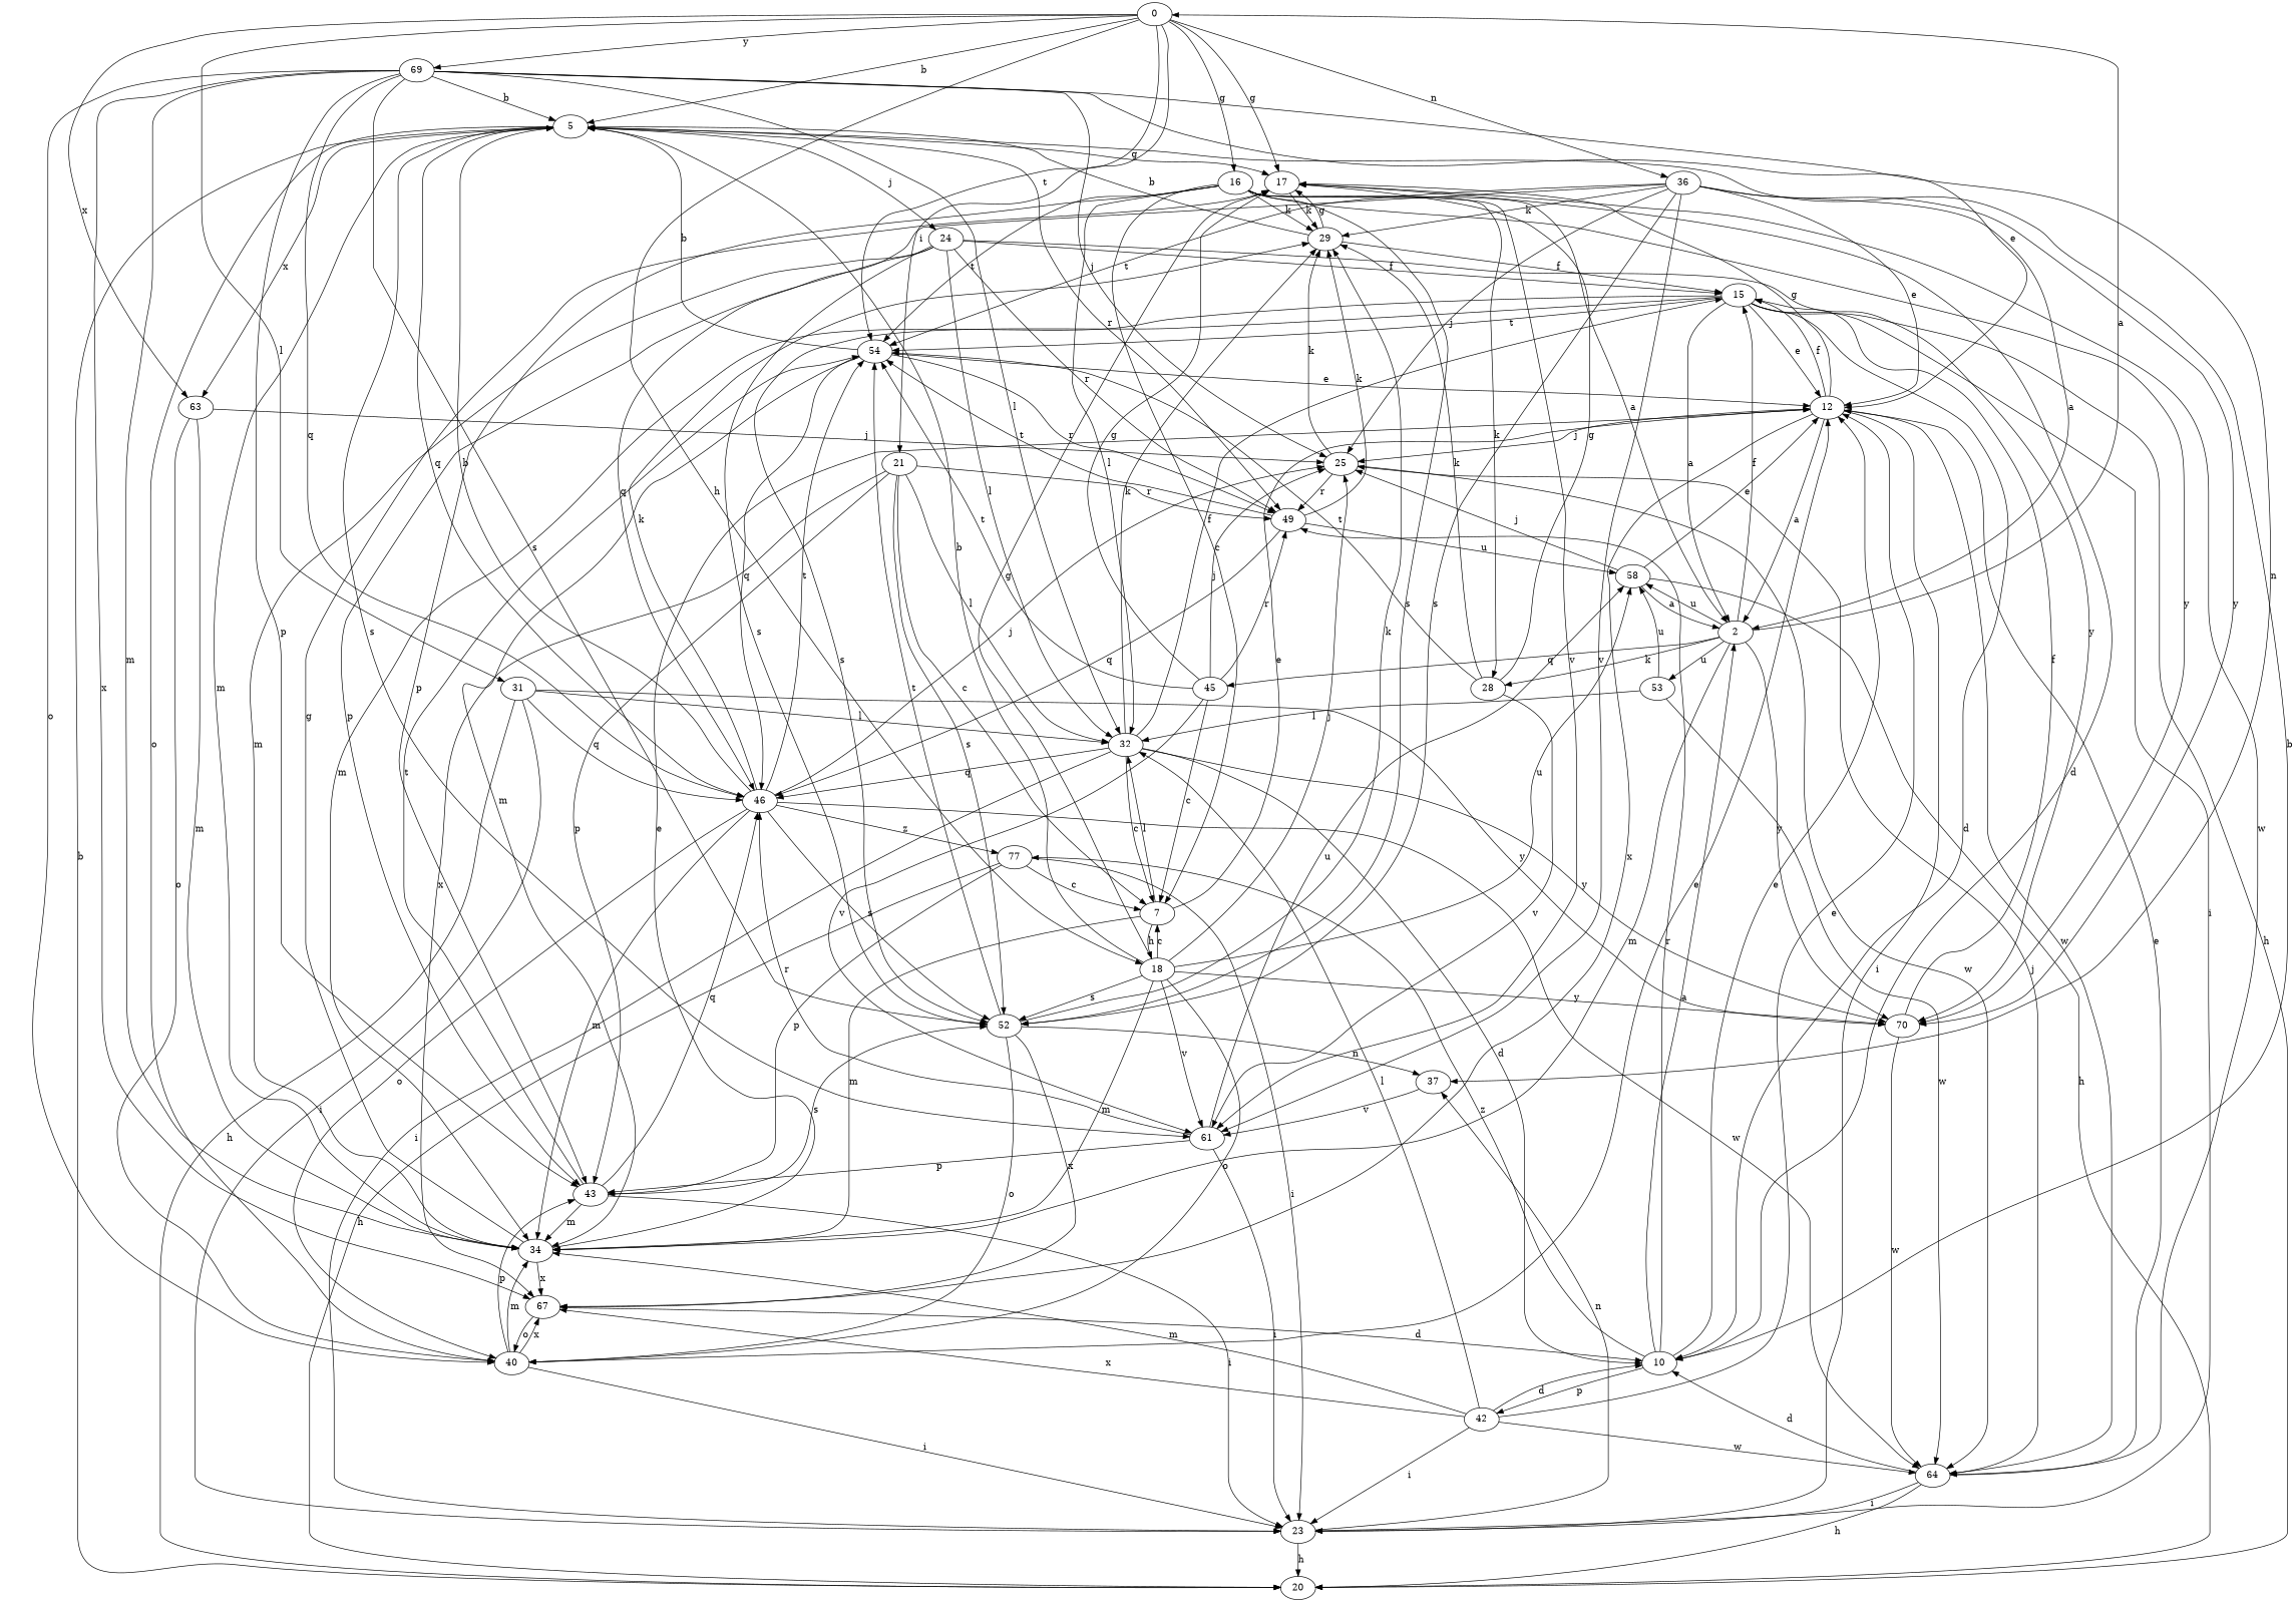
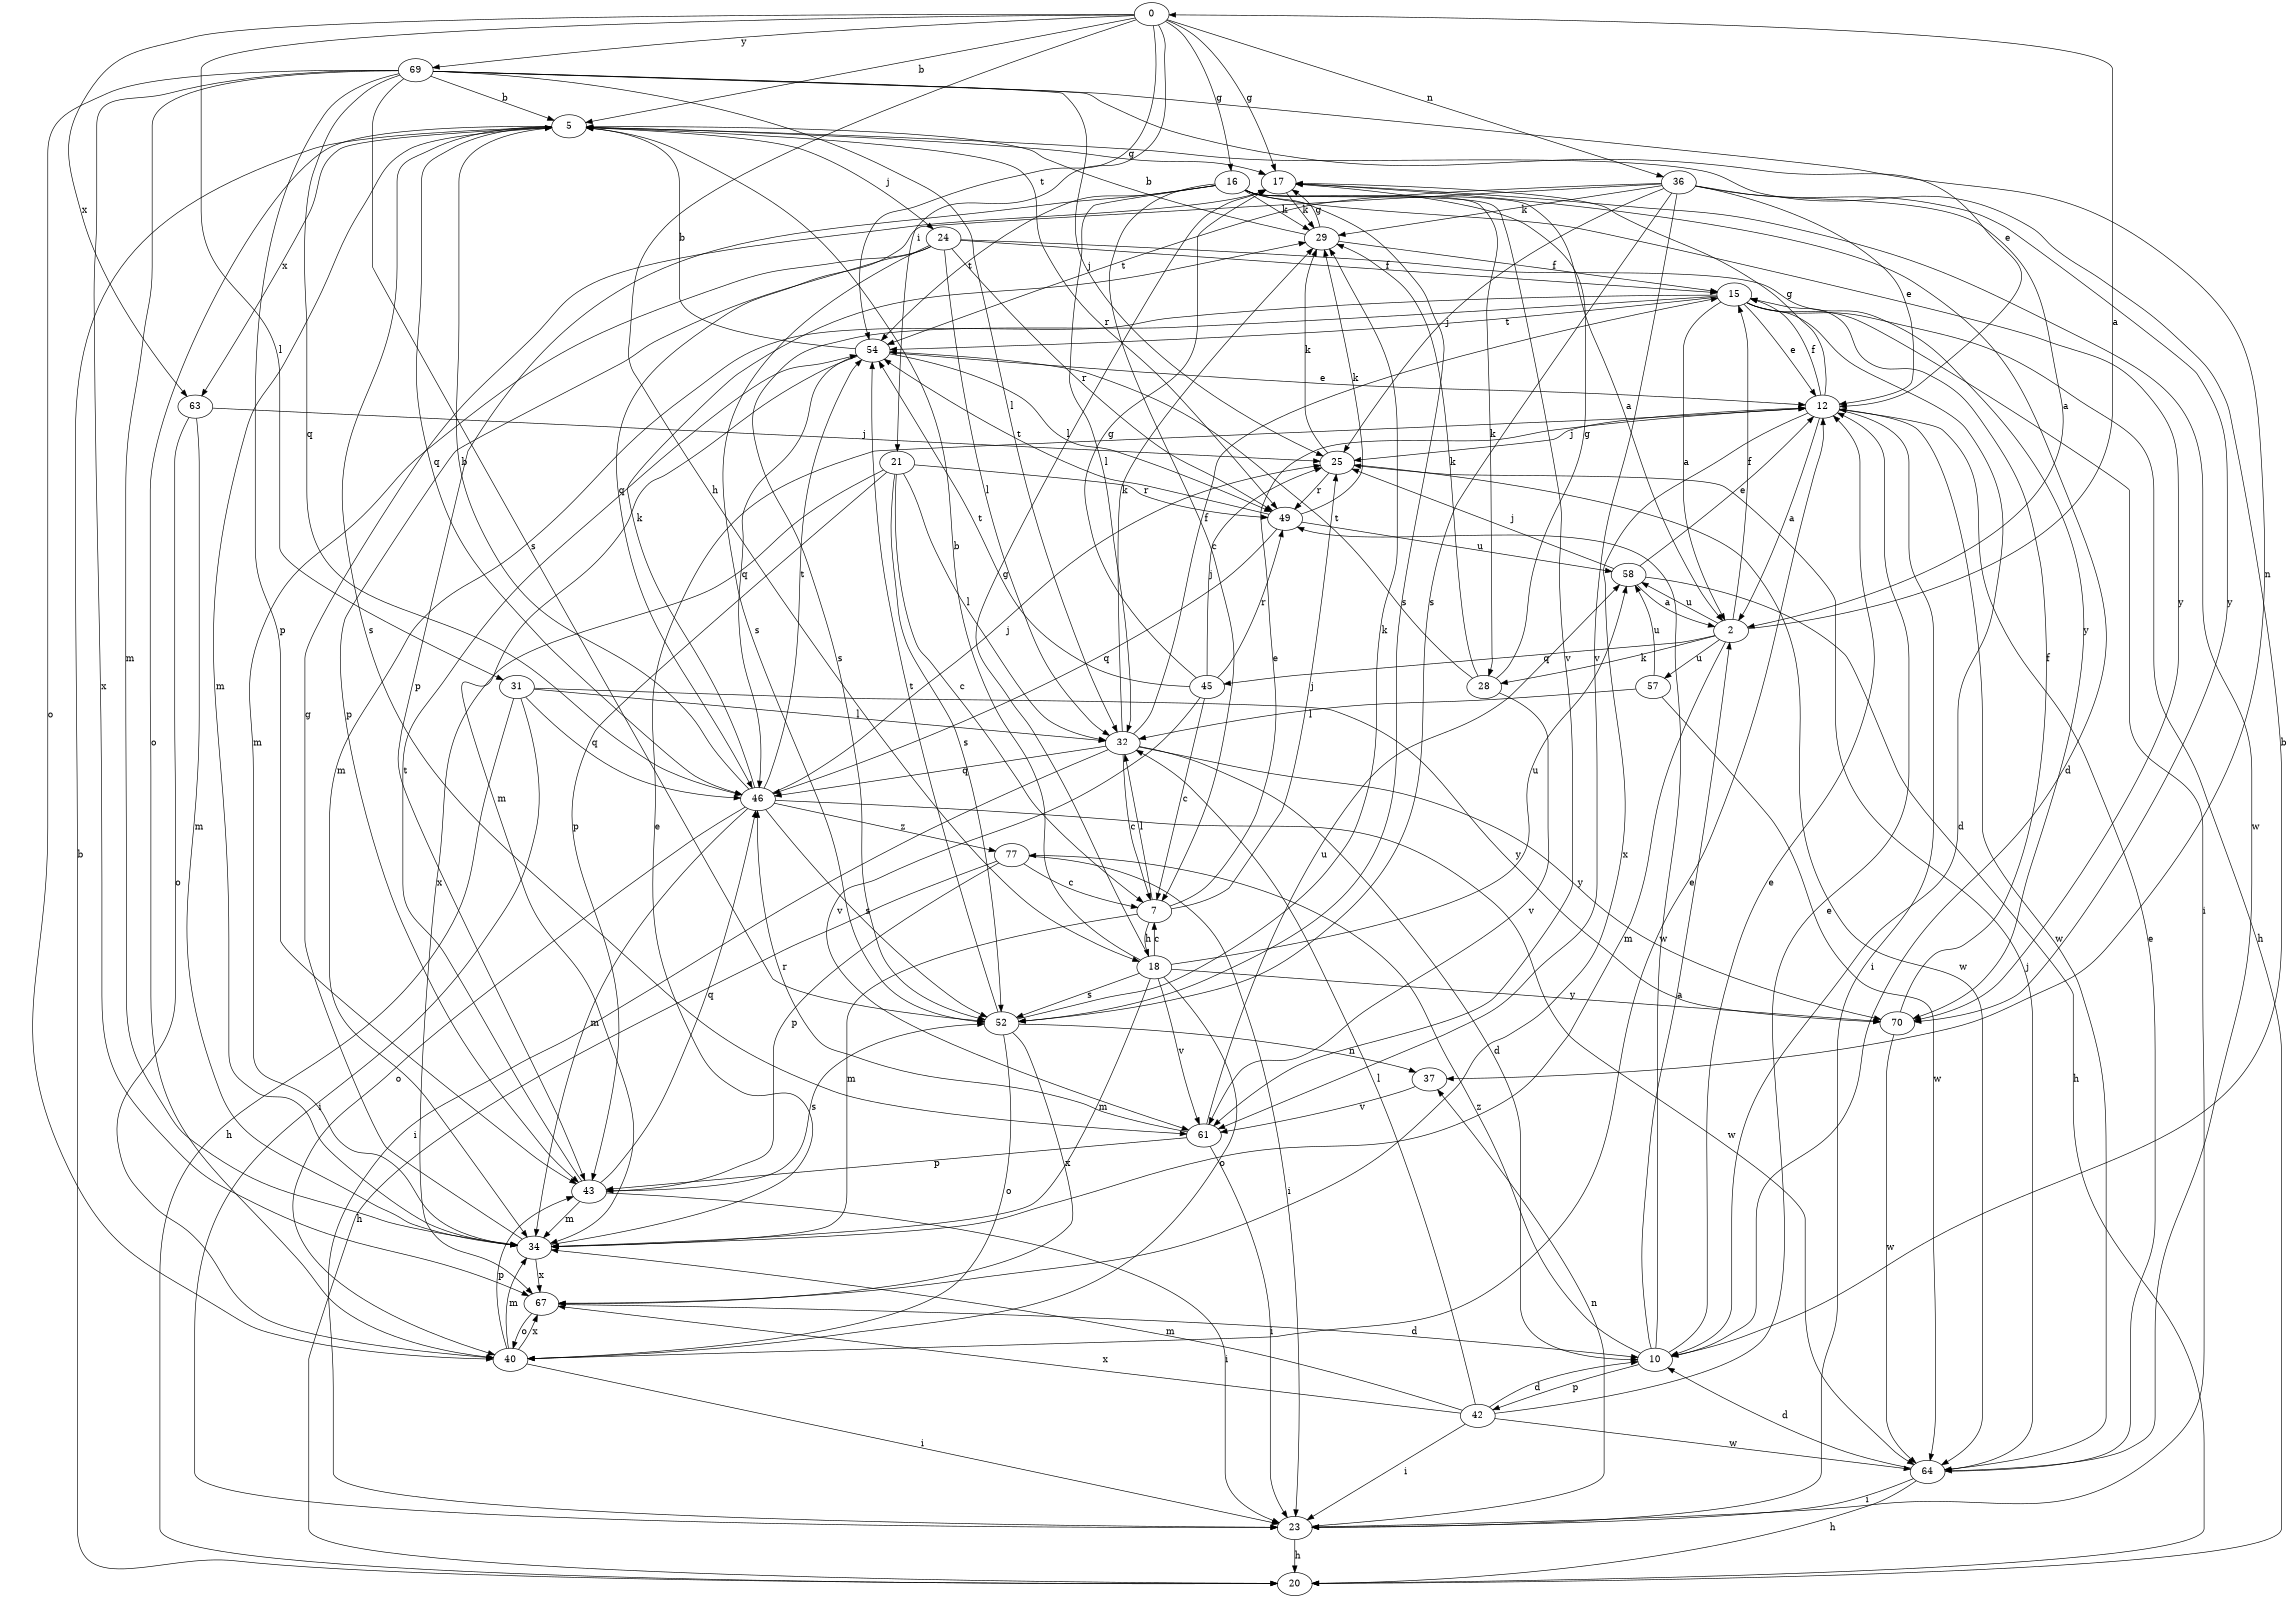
  strict digraph {
    0
    5
    16
    17
    18
    21
    31
    36
    54
    n10 [label=63]
    69
    34
    24
    40
    46
    49
    61
    2
    28
    70
    7
    32
    52
    29
    43
    10
    64
    58
    67
    23
    20
    12
    25
    37
    15
    45
-   57 [label=53]
+   57
    n38 [label=77]
    42
    0 -> 5 [label=b]
    0 -> 16 [label=g]
    0 -> 17 [label=g]
    0 -> 18 [label=h]
    0 -> 21 [label=i]
    0 -> 31 [label=l]
    0 -> 36 [label=n]
    0 -> 54 [label=t]
    0 -> n10 [label=x]
    0 -> 69 [label=y]
    5 -> 17 [label=g]
    5 -> n10 [label=x]
    5 -> 34 [label=m]
    5 -> 24 [label=j]
    5 -> 40 [label=o]
    5 -> 46 [label=q]
    5 -> 49 [label=r]
    5 -> 61 [label=s]
    16 -> 54 [label=t]
    16 -> 61 [label=v]
    16 -> 2 [label=a]
    16 -> 28 [label=k]
    16 -> 70 [label=y]
    16 -> 7 [label=c]
    16 -> 32 [label=l]
    16 -> 52 [label=s]
    16 -> 29 [label=k]
    16 -> 43 [label=p]
    17 -> 29 [label=k]
    17 -> 10 [label=d]
    17 -> 64 [label=w]
    18 -> 5 [label=b]
    18 -> 17 [label=g]
    18 -> 34 [label=m]
    18 -> 40 [label=o]
    18 -> 61 [label=v]
    18 -> 70 [label=y]
    18 -> 7 [label=c]
    18 -> 52 [label=s]
    18 -> 58 [label=u]
    21 -> 49 [label=r]
    21 -> 7 [label=c]
    21 -> 32 [label=l]
    21 -> 52 [label=s]
    21 -> 43 [label=p]
    21 -> 67 [label=x]
    31 -> 46 [label=q]
    31 -> 70 [label=y]
    31 -> 32 [label=l]
    31 -> 23 [label=i]
    31 -> 20 [label=h]
    36 -> 54 [label=t]
    36 -> 46 [label=q]
    36 -> 61 [label=v]
    36 -> 2 [label=a]
    36 -> 70 [label=y]
    36 -> 52 [label=s]
    36 -> 29 [label=k]
    36 -> 12 [label=e]
    36 -> 25 [label=j]
    54 -> 5 [label=b]
    54 -> 34 [label=m]
    54 -> 46 [label=q]
-   54 -> 49 [label=r]
+   54 -> 49 [label=l]
    54 -> 12 [label=e]
    n10 -> 34 [label=m]
    n10 -> 40 [label=o]
    n10 -> 25 [label=j]
    69 -> 5 [label=b]
    69 -> 34 [label=m]
    69 -> 40 [label=o]
    69 -> 46 [label=q]
    69 -> 32 [label=l]
    69 -> 52 [label=s]
    69 -> 43 [label=p]
    69 -> 67 [label=x]
    69 -> 12 [label=e]
    69 -> 25 [label=j]
    69 -> 37 [label=n]
    34 -> 17 [label=g]
    34 -> 67 [label=x]
    34 -> 12 [label=e]
    24 -> 34 [label=m]
    24 -> 49 [label=r]
    24 -> 70 [label=y]
    24 -> 32 [label=l]
    24 -> 52 [label=s]
    24 -> 43 [label=p]
    24 -> 15 [label=f]
    40 -> 34 [label=m]
    40 -> 43 [label=p]
    40 -> 67 [label=x]
    40 -> 23 [label=i]
    40 -> 12 [label=e]
    46 -> 5 [label=b]
    46 -> 54 [label=t]
    46 -> 34 [label=m]
    46 -> 40 [label=o]
    46 -> 52 [label=s]
    46 -> 29 [label=k]
    46 -> 64 [label=w]
    46 -> 25 [label=j]
    46 -> n38 [label=z]
    49 -> 54 [label=t]
    49 -> 46 [label=q]
    49 -> 29 [label=k]
    49 -> 58 [label=u]
    61 -> 46 [label=r]
    61 -> 43 [label=p]
    61 -> 58 [label=u]
    61 -> 23 [label=i]
    2 -> 0 [label=a]
    2 -> 34 [label=m]
    2 -> 28 [label=k]
-   2 -> 70 [label=y]
    2 -> 58 [label=u]
    2 -> 15 [label=f]
    2 -> 45 [label=q]
    2 -> 57 [label=u]
    28 -> 17 [label=g]
    28 -> 54 [label=t]
    28 -> 61 [label=v]
    28 -> 29 [label=k]
    70 -> 64 [label=w]
    70 -> 15 [label=f]
    7 -> 18 [label=h]
    7 -> 34 [label=m]
    7 -> 32 [label=l]
    7 -> 12 [label=e]
-   18 -> 25 [label=j]
+   7 -> 25 [label=j]
    32 -> 46 [label=q]
    32 -> 70 [label=y]
    32 -> 7 [label=c]
    32 -> 29 [label=k]
    32 -> 10 [label=d]
    32 -> 23 [label=i]
    32 -> 15 [label=f]
    52 -> 54 [label=t]
    52 -> 40 [label=o]
    52 -> 29 [label=k]
    52 -> 67 [label=x]
    52 -> 37 [label=n]
    29 -> 5 [label=b]
    29 -> 17 [label=g]
    29 -> 15 [label=f]
    43 -> 54 [label=t]
    43 -> 34 [label=m]
    43 -> 46 [label=q]
    43 -> 52 [label=s]
    43 -> 23 [label=i]
    10 -> 5 [label=b]
-   10 -> 49 [label=r]
+   10 -> 49 [label=w]
    10 -> 2 [label=a]
    10 -> 12 [label=e]
    10 -> n38 [label=z]
    10 -> 42 [label=p]
    64 -> 10 [label=d]
    64 -> 23 [label=i]
    64 -> 20 [label=h]
    64 -> 12 [label=e]
    64 -> 25 [label=j]
    58 -> 2 [label=a]
    58 -> 20 [label=h]
    58 -> 12 [label=e]
    58 -> 25 [label=j]
    67 -> 40 [label=o]
    67 -> 10 [label=d]
    23 -> 20 [label=h]
    23 -> 37 [label=n]
    20 -> 5 [label=b]
    12 -> 17 [label=g]
    12 -> 2 [label=a]
    12 -> 64 [label=w]
    12 -> 67 [label=x]
    12 -> 23 [label=i]
    12 -> 25 [label=j]
    12 -> 15 [label=f]
    25 -> 49 [label=r]
    25 -> 29 [label=k]
    25 -> 64 [label=w]
    37 -> 61 [label=v]
    15 -> 54 [label=t]
    15 -> 34 [label=m]
    15 -> 2 [label=a]
    15 -> 52 [label=s]
    15 -> 10 [label=d]
    15 -> 23 [label=i]
    15 -> 20 [label=h]
    15 -> 12 [label=e]
    45 -> 17 [label=g]
    45 -> 54 [label=t]
    45 -> 49 [label=r]
    45 -> 61 [label=v]
    45 -> 7 [label=c]
    45 -> 25 [label=j]
    57 -> 32 [label=l]
    57 -> 64 [label=w]
    57 -> 58 [label=u]
    n38 -> 7 [label=c]
    n38 -> 43 [label=p]
    n38 -> 23 [label=i]
    n38 -> 20 [label=h]
    42 -> 34 [label=m]
    42 -> 32 [label=l]
    42 -> 10 [label=d]
    42 -> 64 [label=w]
    42 -> 67 [label=x]
    42 -> 23 [label=i]
    42 -> 12 [label=e]
  }
